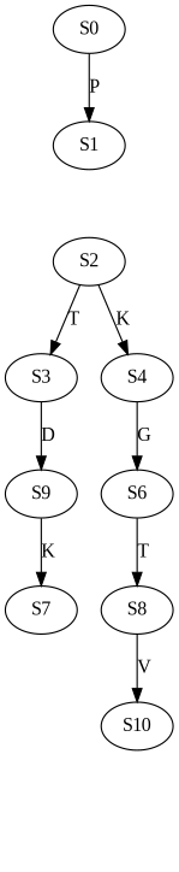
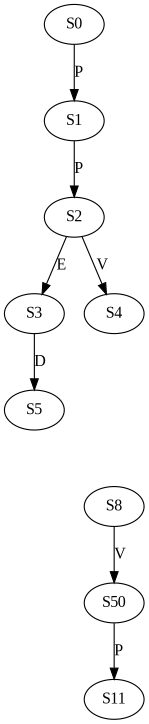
  strict digraph {
    fontname="Liberation Serif"
    node [fontname="Liberation Serif"]
    edge [fontname="Liberation Serif"]
    S0
    S1
    S2
    S3
    S4
-   S5 [label=S9]
-   S6
-   S7
+   S5
    S8
-   S10
+   S10 [label=S50]
+   S11
    S0 -> S1 [label=P]
-   S2 -> S3 [label=T]
-   S2 -> S4 [label=K]
+   S1 -> S2 [label=P]
+   S2 -> S3 [label=E]
+   S2 -> S4 [label=V]
    S3 -> S5 [label=D]
-   S4 -> S6 [label=G]
-   S5 -> S7 [label=K]
-   S6 -> S8 [label=T]
    S8 -> S10 [label=V]
+   S10 -> S11 [label=P]
  }
